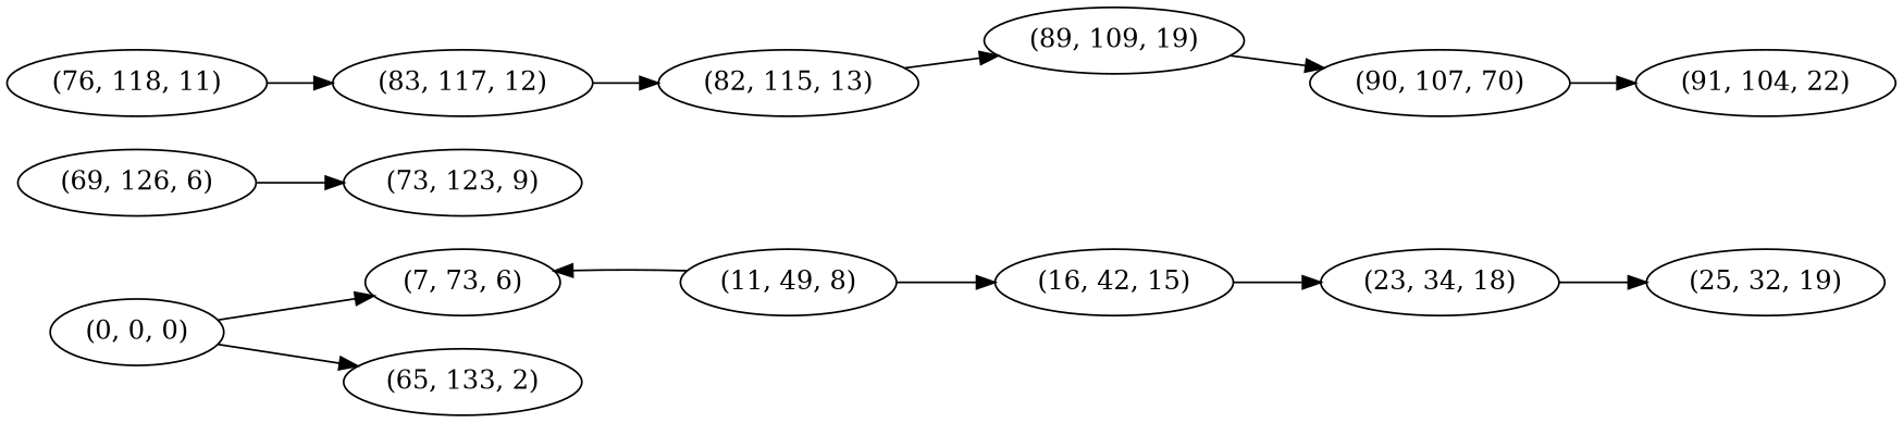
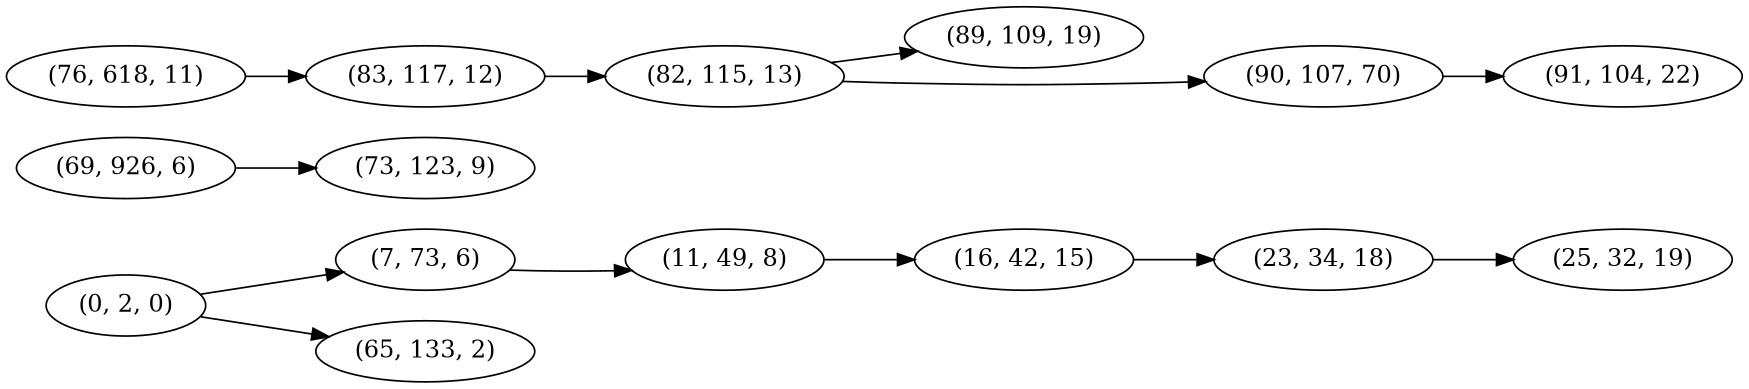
  digraph {
    rankdir=LR
    n1 [label="(7, 73, 6)"]
-   "(0, 0, 0)"
+   "(0, 0, 0)" [label="(0, 2, 0)"]
    "(65, 133, 2)"
    "(11, 49, 8)"
    n5 [label="(16, 42, 15)"]
    "(23, 34, 18)"
    "(25, 32, 19)"
-   "(69, 126, 6)"
+   "(69, 126, 6)" [label="(69, 926, 6)"]
    "(73, 123, 9)"
    n10 [label="(83, 117, 12)"]
-   "(76, 118, 11)"
+   "(76, 118, 11)" [label="(76, 618, 11)"]
    "(82, 115, 13)"
    "(89, 109, 19)"
    n14 [label="(90, 107, 70)"]
    n15 [label="(91, 104, 22)"]
-   "(11, 49, 8)" -> n1
+   n1 -> "(11, 49, 8)"
    "(0, 0, 0)" -> n1
    "(0, 0, 0)" -> "(65, 133, 2)"
    "(11, 49, 8)" -> n5
    n5 -> "(23, 34, 18)"
    "(23, 34, 18)" -> "(25, 32, 19)"
    "(69, 126, 6)" -> "(73, 123, 9)"
    n10 -> "(82, 115, 13)"
    "(76, 118, 11)" -> n10
    "(82, 115, 13)" -> "(89, 109, 19)"
-   "(89, 109, 19)" -> n14
+   "(82, 115, 13)" -> n14
    n14 -> n15
  }
